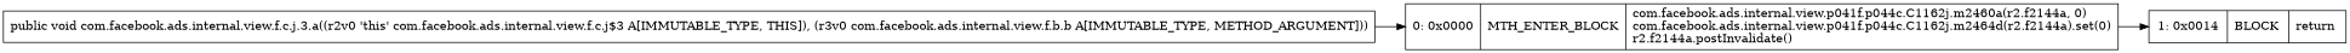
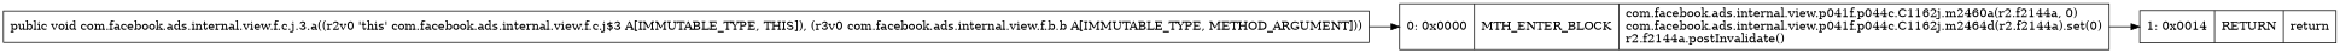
  digraph {
    rankdir=LR
    node [shape=record]
    n1 [label="{0\:\ 0x0000|MTH_ENTER_BLOCK\l|com.facebook.ads.internal.view.p041f.p044c.C1162j.m2460a(r2.f2144a, 0)\lcom.facebook.ads.internal.view.p041f.p044c.C1162j.m2464d(r2.f2144a).set(0)\lr2.f2144a.postInvalidate()\l}"]
-   n2 [label="{1\:\ 0x0014|BLOCK\l|return\l}"]
+   n2 [label="{1\:\ 0x0014|RETURN\l|return\l}"]
    n3 [label="{public void com.facebook.ads.internal.view.f.c.j.3.a((r2v0 'this' com.facebook.ads.internal.view.f.c.j$3 A[IMMUTABLE_TYPE, THIS]), (r3v0 com.facebook.ads.internal.view.f.b.b A[IMMUTABLE_TYPE, METHOD_ARGUMENT])) }"]
    n1 -> n2
    n3 -> n1
  }
